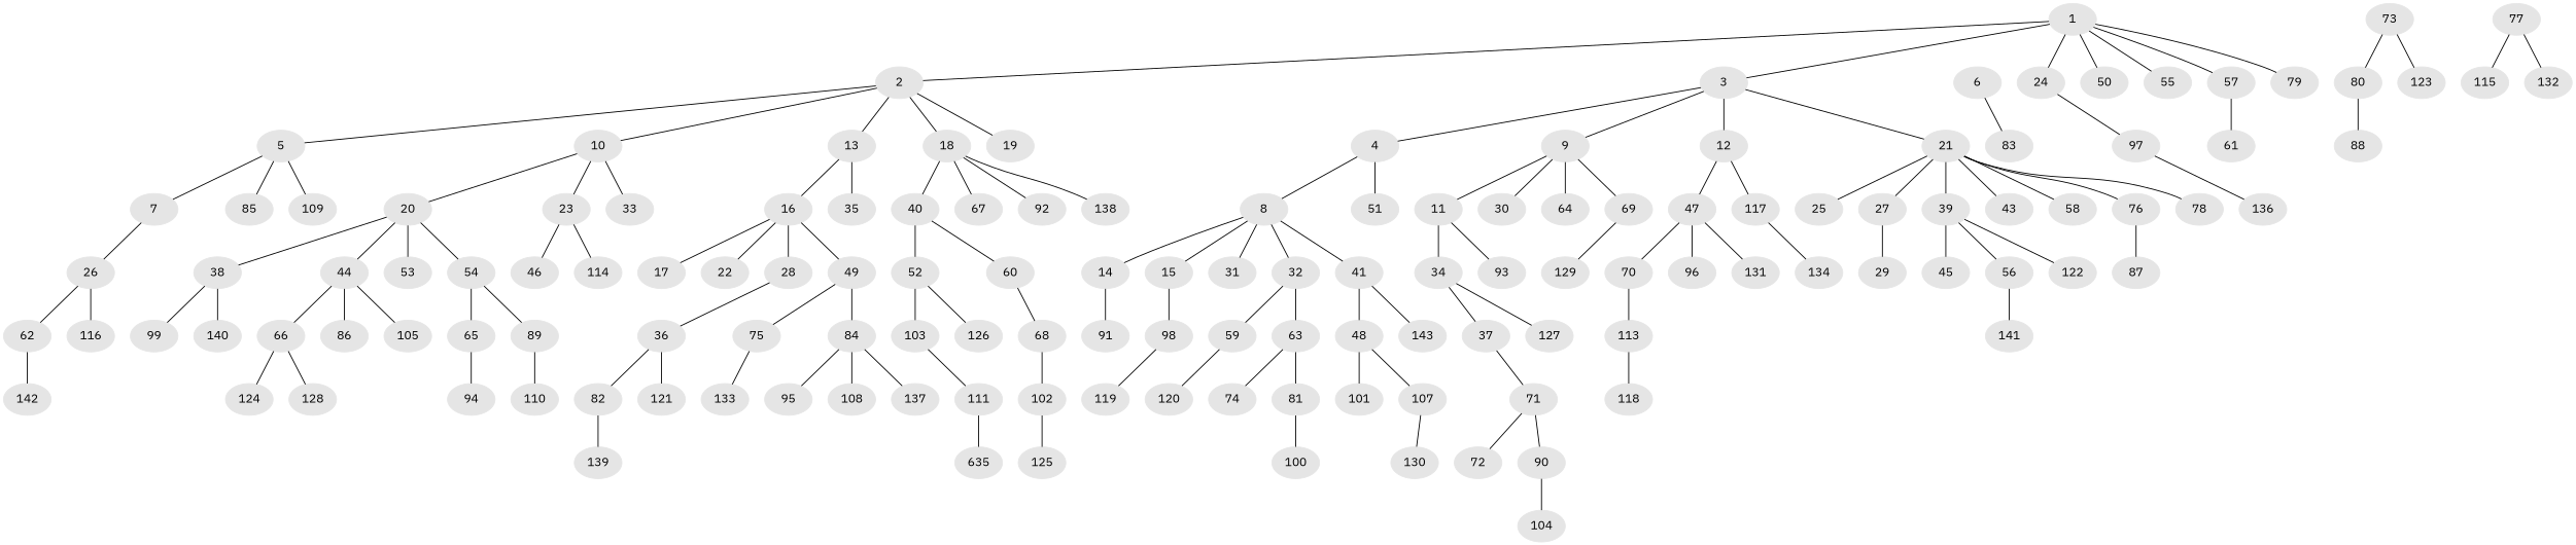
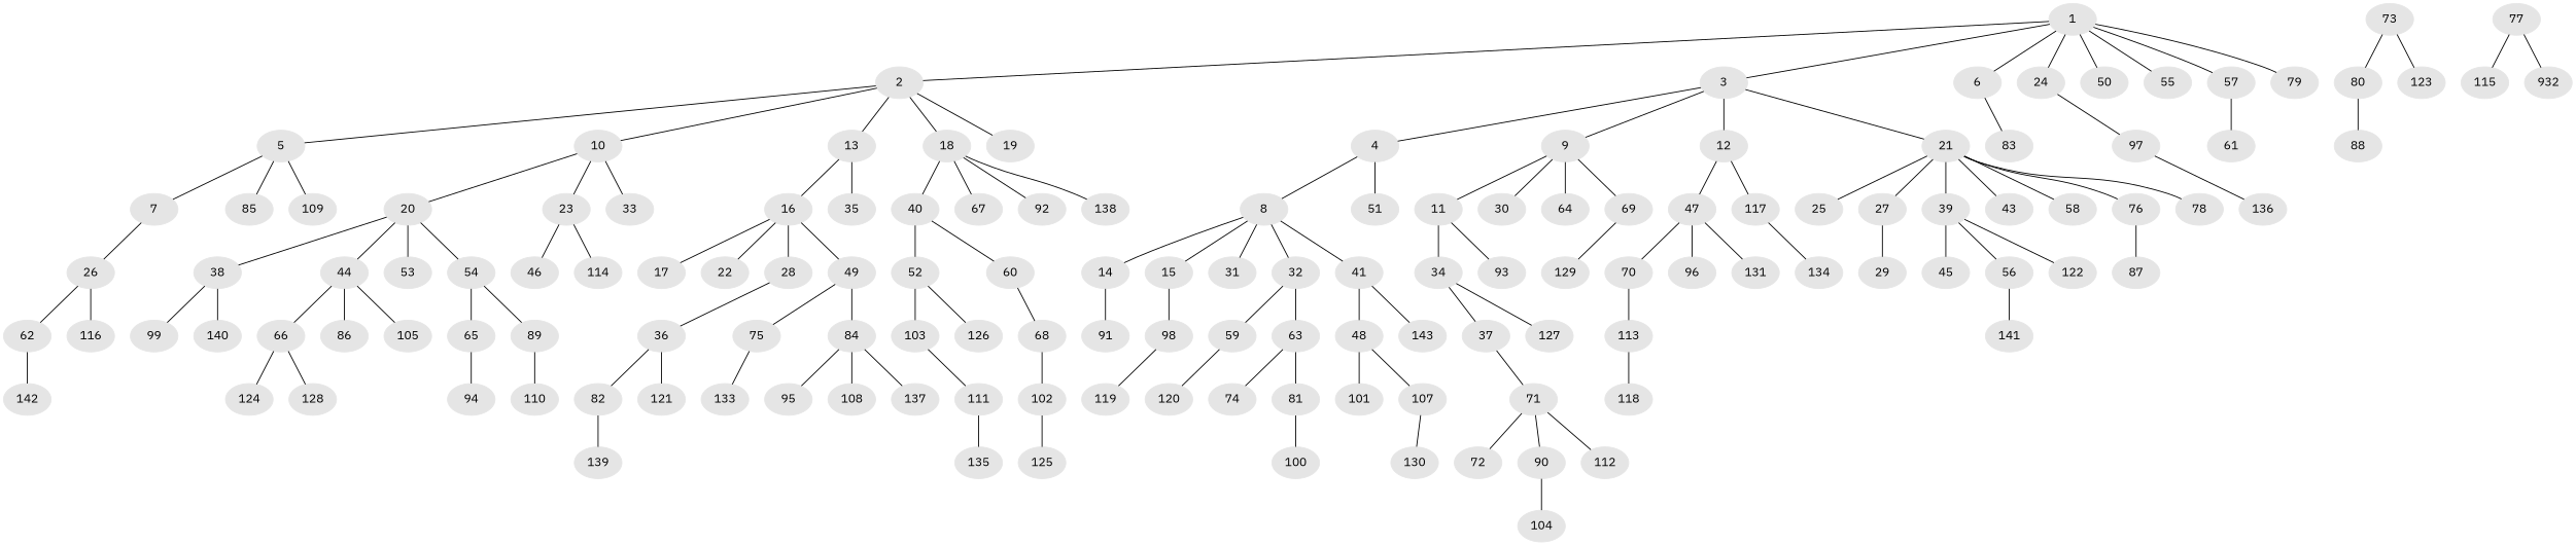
  graph {
    fontname="IBM Plex Sans"
    node [color=gray90 fontname="IBM Plex Sans" style=filled]
    edge [fontname="IBM Plex Sans"]
    1
    2
    3
    6
    24
    50
    55
    57
    79
    5
    10
    13
    18
    19
    4
    9
    12
    21
    83
    97
    61
    7
    85
    109
    20
    23
    33
    16
    35
    40
    67
    92
    138
    8
    51
    11
    30
    64
    69
    47
    117
    25
    27
    39
    43
    58
    76
    78
    14
    15
    31
    32
    41
    26
    62
    116
    91
    98
    59
    63
    48
    143
    34
    93
    129
    38
    44
    53
    54
    46
    114
    37
    127
    70
    96
    131
    134
    17
    22
    28
    49
    119
    36
    75
    84
    52
    60
    99
    140
    66
    86
    105
    65
    89
    29
    45
    56
    122
    87
    136
    142
    82
    121
    120
    74
    81
    71
    139
    72
    90
+   112
    141
    103
    126
    68
    101
    107
    124
    128
    113
    130
    133
    95
    108
    137
    73
    80
    123
    111
    94
    110
    102
    100
    77
    115
-   132
+   132 [label=932]
    125
    118
    104
    88
-   135 [label=635]
+   135
    1 -- 2
    1 -- 3
+   1 -- 6
    1 -- 24
    1 -- 50
    1 -- 55
    1 -- 57
    1 -- 79
    2 -- 5
    2 -- 10
    2 -- 13
    2 -- 18
    2 -- 19
    3 -- 4
    3 -- 9
    3 -- 12
    3 -- 21
    6 -- 83
    24 -- 97
    57 -- 61
    5 -- 7
    5 -- 85
    5 -- 109
    10 -- 20
    10 -- 23
    10 -- 33
    13 -- 16
    13 -- 35
    18 -- 40
    18 -- 67
    18 -- 92
    18 -- 138
    4 -- 8
    4 -- 51
    9 -- 11
    9 -- 30
    9 -- 64
    9 -- 69
    12 -- 47
    12 -- 117
    21 -- 25
    21 -- 27
    21 -- 39
    21 -- 43
    21 -- 58
    21 -- 76
    21 -- 78
    97 -- 136
    7 -- 26
    20 -- 38
    20 -- 44
    20 -- 53
    20 -- 54
    23 -- 46
    23 -- 114
    16 -- 17
    16 -- 22
    16 -- 28
    16 -- 49
    40 -- 52
    40 -- 60
    8 -- 14
    8 -- 15
    8 -- 31
    8 -- 32
    8 -- 41
    11 -- 34
    11 -- 93
    69 -- 129
    47 -- 70
    47 -- 96
    47 -- 131
    117 -- 134
    27 -- 29
    39 -- 45
    39 -- 56
    39 -- 122
    76 -- 87
    14 -- 91
    15 -- 98
    32 -- 59
    32 -- 63
    41 -- 48
    41 -- 143
    26 -- 62
    26 -- 116
    62 -- 142
    98 -- 119
    59 -- 120
    63 -- 74
    63 -- 81
    48 -- 101
    48 -- 107
    34 -- 37
    34 -- 127
    38 -- 99
    38 -- 140
    44 -- 66
    44 -- 86
    44 -- 105
    54 -- 65
    54 -- 89
    37 -- 71
    70 -- 113
    28 -- 36
    49 -- 75
    49 -- 84
    36 -- 82
    36 -- 121
    75 -- 133
    84 -- 95
    84 -- 108
    84 -- 137
    52 -- 103
    52 -- 126
    60 -- 68
    66 -- 124
    66 -- 128
    65 -- 94
    89 -- 110
    56 -- 141
    82 -- 139
    81 -- 100
    71 -- 72
    71 -- 90
+   71 -- 112
    90 -- 104
    103 -- 111
    68 -- 102
    107 -- 130
    113 -- 118
    73 -- 80
    73 -- 123
    80 -- 88
    111 -- 135
    102 -- 125
    77 -- 115
    77 -- 132
  }
